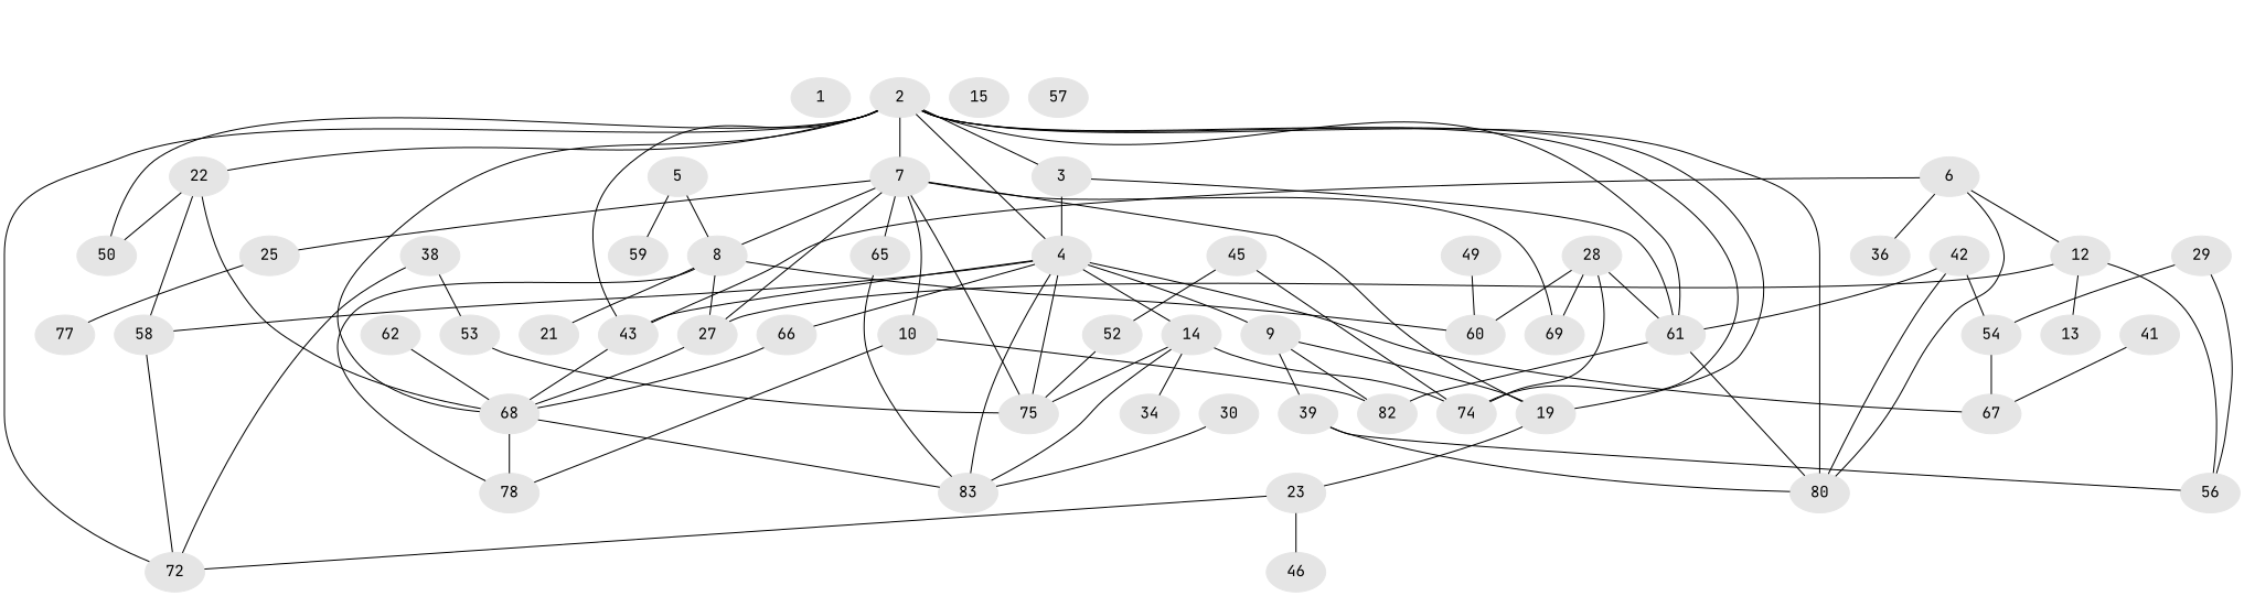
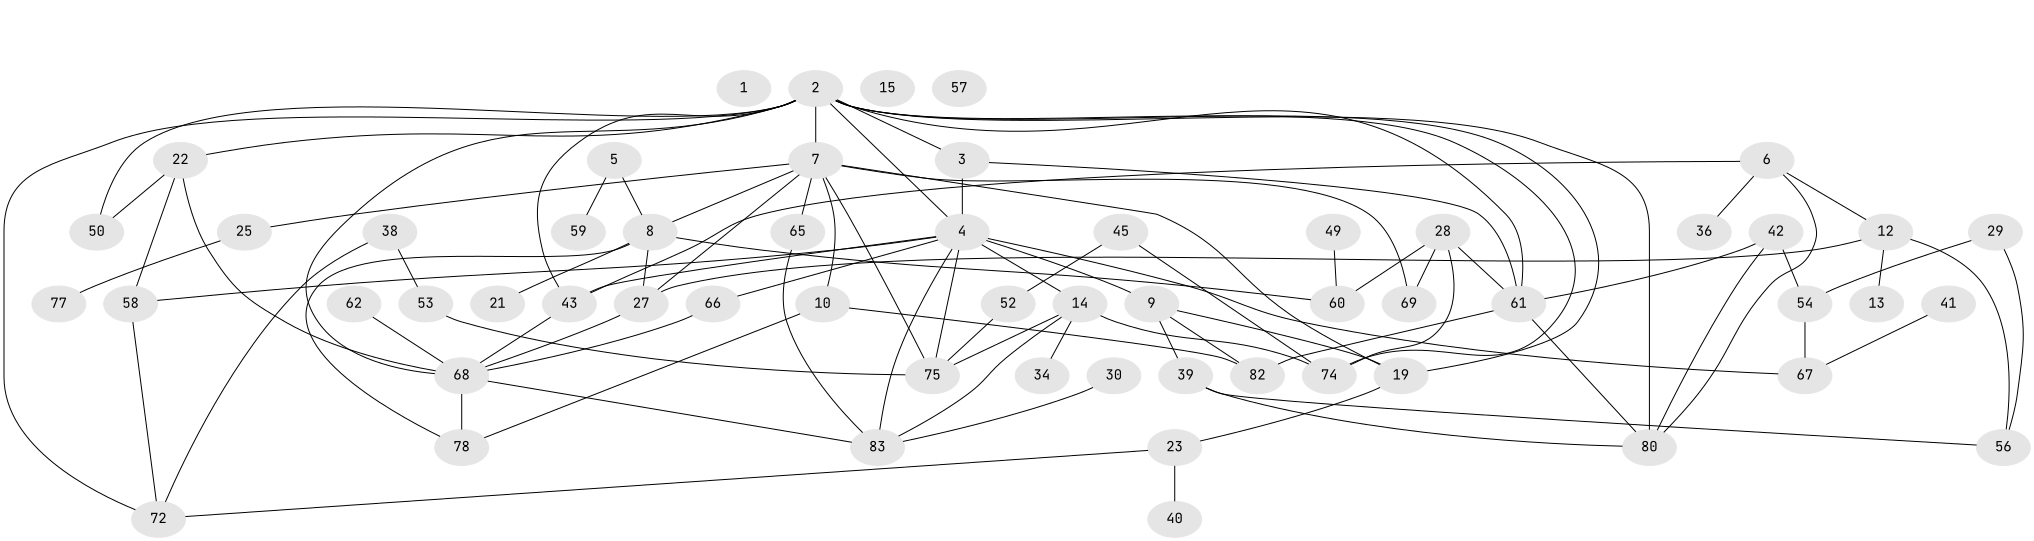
  graph {
    fontname="JetBrains Mono"
    node [color=gray90 fontname="JetBrains Mono" style=filled]
    edge [fontname="JetBrains Mono"]
    1
    2 [super="+17+37+71+73+81"]
    3 [super="+19+84"]
    4 [super="+31+33+55+64"]
    7 [super="+46+63+79"]
    n6 [label=19 super="+47"]
    22
    43
    50
    61
    68
    72
    74
    80
    9 [super="+16+18+51"]
    14
    58
    66
    67
    75
    83
    8 [super="+24+70"]
    10 [super="+76"]
    25
    27
    65
    69
    23
    82
    78
    39
    34
    5 [super="+26"]
    59
    21
    60
    6 [super="+20+32+44"]
    12 [super="+48"]
    36
    13
    56
    77
-   40 [label=46]
+   40
    15
    28
    29
    54
    30
    38
    53
    41
    42
    45
    52
    49
    57
    62
    2 -- 3
    2 -- 4
    2 -- 7 [weight=4]
    2 -- n6
    2 -- 22
    2 -- 43
    2 -- 50
    2 -- 61
    2 -- 68 [weight=2]
    2 -- 72
    2 -- 74
    2 -- 80
    3 -- 4 [weight=2]
    3 -- 61
    4 -- 43
    4 -- 9
    4 -- 14
    4 -- 58
    4 -- 66
    4 -- 67
    4 -- 75
    4 -- 83
    7 -- n6
    7 -- 75
    7 -- 8
    7 -- 10
    7 -- 25
    7 -- 27
    7 -- 65 [weight=2]
    7 -- 69 [weight=2]
    n6 -- 23
    22 -- 50
    22 -- 68
    22 -- 58
    43 -- 68
    61 -- 80
    61 -- 82
    68 -- 83
    68 -- 78
    9 -- n6
    9 -- 82
    9 -- 39
    14 -- 74
    14 -- 75
    14 -- 83
    14 -- 34
    58 -- 72
    66 -- 68
    8 -- 27
    8 -- 78
    8 -- 21
    8 -- 60
    10 -- 82
    10 -- 78
    25 -- 77
    27 -- 68
    65 -- 83
    23 -- 72
    23 -- 40
    39 -- 80
    39 -- 56
    5 -- 8
    5 -- 59
    6 -- 43
    6 -- 80
    6 -- 12
    6 -- 36
    12 -- 27
    12 -- 13
    12 -- 56
    28 -- 61
    28 -- 74
    28 -- 69
    28 -- 60
    29 -- 56
    29 -- 54
    54 -- 67
    30 -- 83
    38 -- 72
    38 -- 53
    53 -- 75
    41 -- 67
    42 -- 61
    42 -- 80
    42 -- 54
    45 -- 74
    45 -- 52
    52 -- 75
    49 -- 60
    62 -- 68
  }
